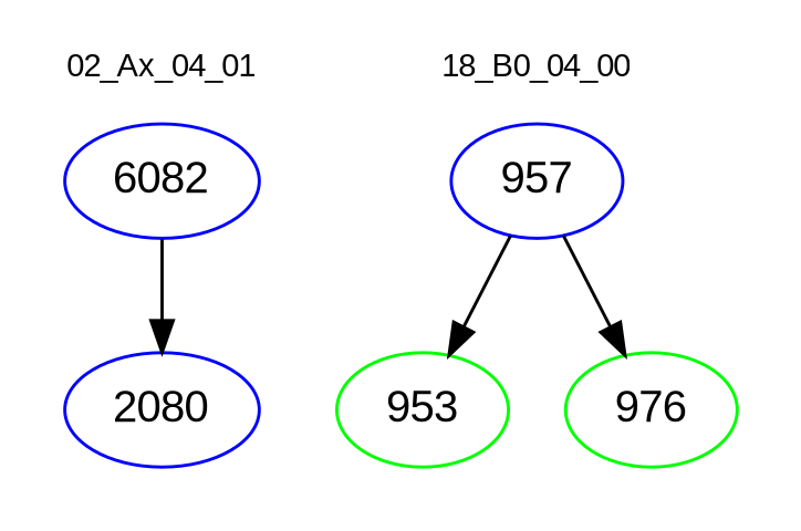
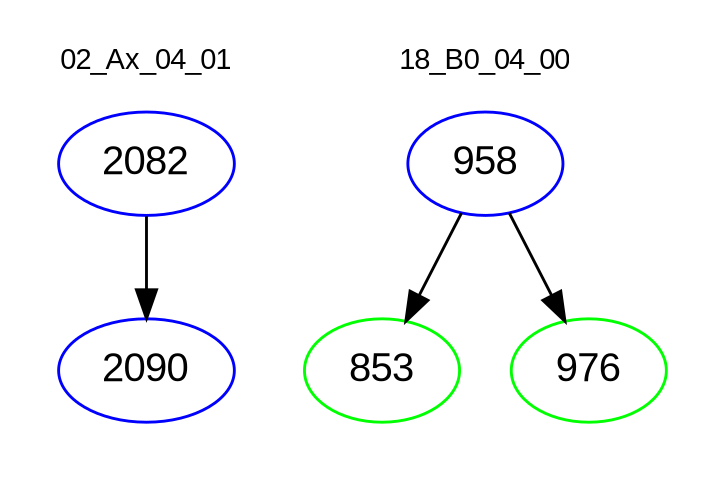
  digraph {
    fontname="Liberation Sans"
    node [color=blue fontname="Liberation Sans"]
    edge [color=black fontname="Liberation Sans"]
-   n1 [label=6082]
-   n2 [label=2080]
-   n3 [label=957]
-   n4 [color=green label=953]
+   n1 [label=2082]
+   n2 [label=2090]
+   n3 [label=958]
+   n4 [color=green label=853]
    n5 [color=green label=976]
    subgraph cluster_1 {
      color=white
      fontsize=10
      label="02_Ax_04_01"
      n1
      n2
    }
    subgraph cluster_2 {
      color=white
      fontsize=10
      label="18_B0_04_00"
      n3
      n4
      n5
    }
    n1 -> n2
    n3 -> n4
    n3 -> n5
  }
